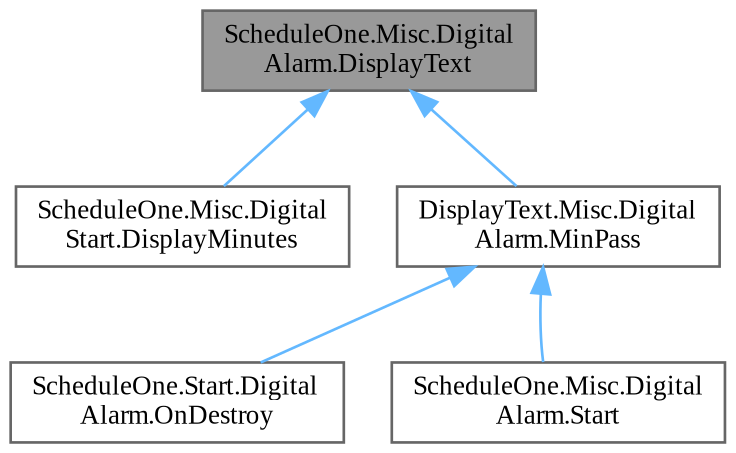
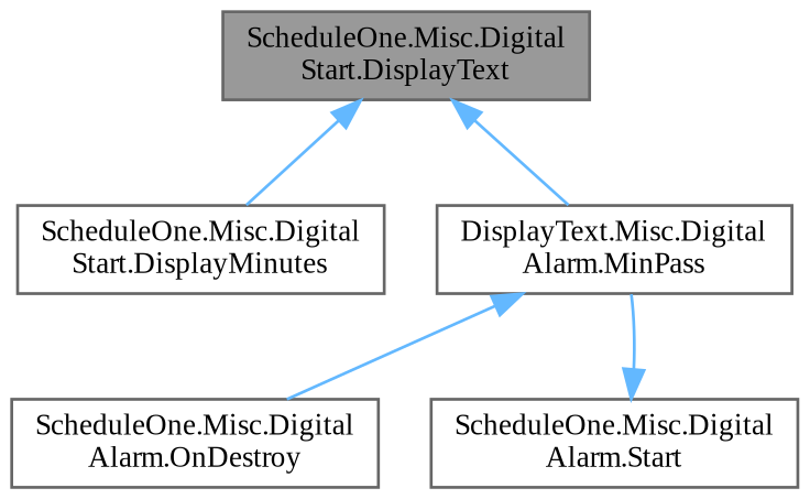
  digraph {
    fontname="Liberation Serif"
    rankdir=TB
    node [color=grey40 fillcolor=white fontname="Liberation Serif" fontsize=10 shape=box style=filled]
    edge [color=steelblue1 dir=back fontname="Liberation Serif" fontsize=10 labelfontname=Helvetica labelfontsize=10 style=solid]
-   n1 [color=gray40 fillcolor=grey60 fontcolor=black height=0.2 label="ScheduleOne.Misc.Digital\lAlarm.DisplayText" width=0.4]
+   n1 [color=gray40 fillcolor=grey60 fontcolor=black height=0.2 label="ScheduleOne.Misc.Digital\lStart.DisplayText" width=0.4]
    n2 [height=0.2 label="ScheduleOne.Misc.Digital\lStart.DisplayMinutes" width=0.4]
    n3 [height=0.2 label="DisplayText.Misc.Digital\lAlarm.MinPass" width=0.4]
-   n4 [height=0.2 label="ScheduleOne.Start.Digital\lAlarm.OnDestroy" width=0.4]
+   n4 [height=0.2 label="ScheduleOne.Misc.Digital\lAlarm.OnDestroy" width=0.4]
    n5 [height=0.2 label="ScheduleOne.Misc.Digital\lAlarm.Start" width=0.4]
    n1 -> n2
    n1 -> n3
    n3 -> n4
-   n3 -> n5
+   n5 -> n3
  }
